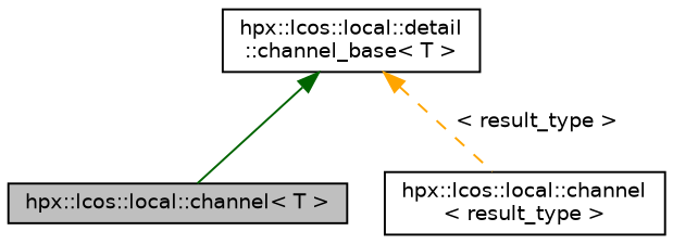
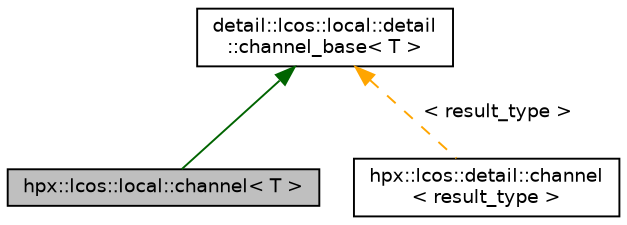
  digraph {
    node [color=black fillcolor=white fontname=Helvetica fontsize=10 shape=record style=filled]
    edge [dir=back fontname=Helvetica fontsize=10 labelfontname=Helvetica labelfontsize=10]
    n1 [fillcolor=grey75 fontcolor=black height=0.2 label="hpx::lcos::local::channel\< T \>" width=0.4]
-   n2 [height=0.2 label="hpx::lcos::local::channel\l\< result_type \>" width=0.4]
-   n3 [height=0.2 label="hpx::lcos::local::detail\l::channel_base\< T \>" width=0.4]
+   n2 [height=0.2 label="hpx::lcos::detail::channel\l\< result_type \>" width=0.4]
+   n3 [height=0.2 label="detail::lcos::local::detail\l::channel_base\< T \>" width=0.4]
    n3 -> n1 [color=darkgreen style=solid]
    n3 -> n2 [color=orange label=" \< result_type \>" style=dashed]
  }
